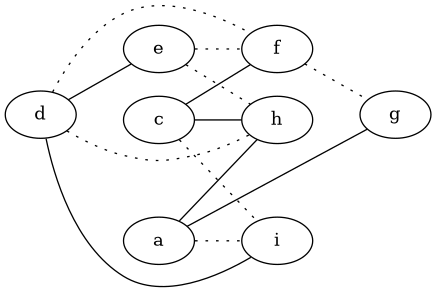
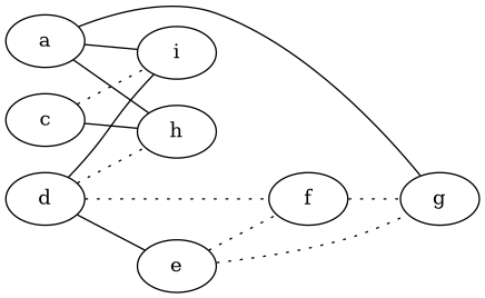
  graph {
    rankdir=LR
    edge [style=dotted]
    a
    g
    h
    i
    c
    f
    d
    e
    a -- g [style=""]
    a -- h [style=""]
-   a -- i
+   a -- i [style=solid]
    c -- h [style=solid]
    c -- i
-   c -- f [style=""]
    f -- g
    d -- h
    d -- i [style=solid]
    d -- f
    d -- e [style=""]
-   e -- h
+   e -- g
    e -- f
  }
